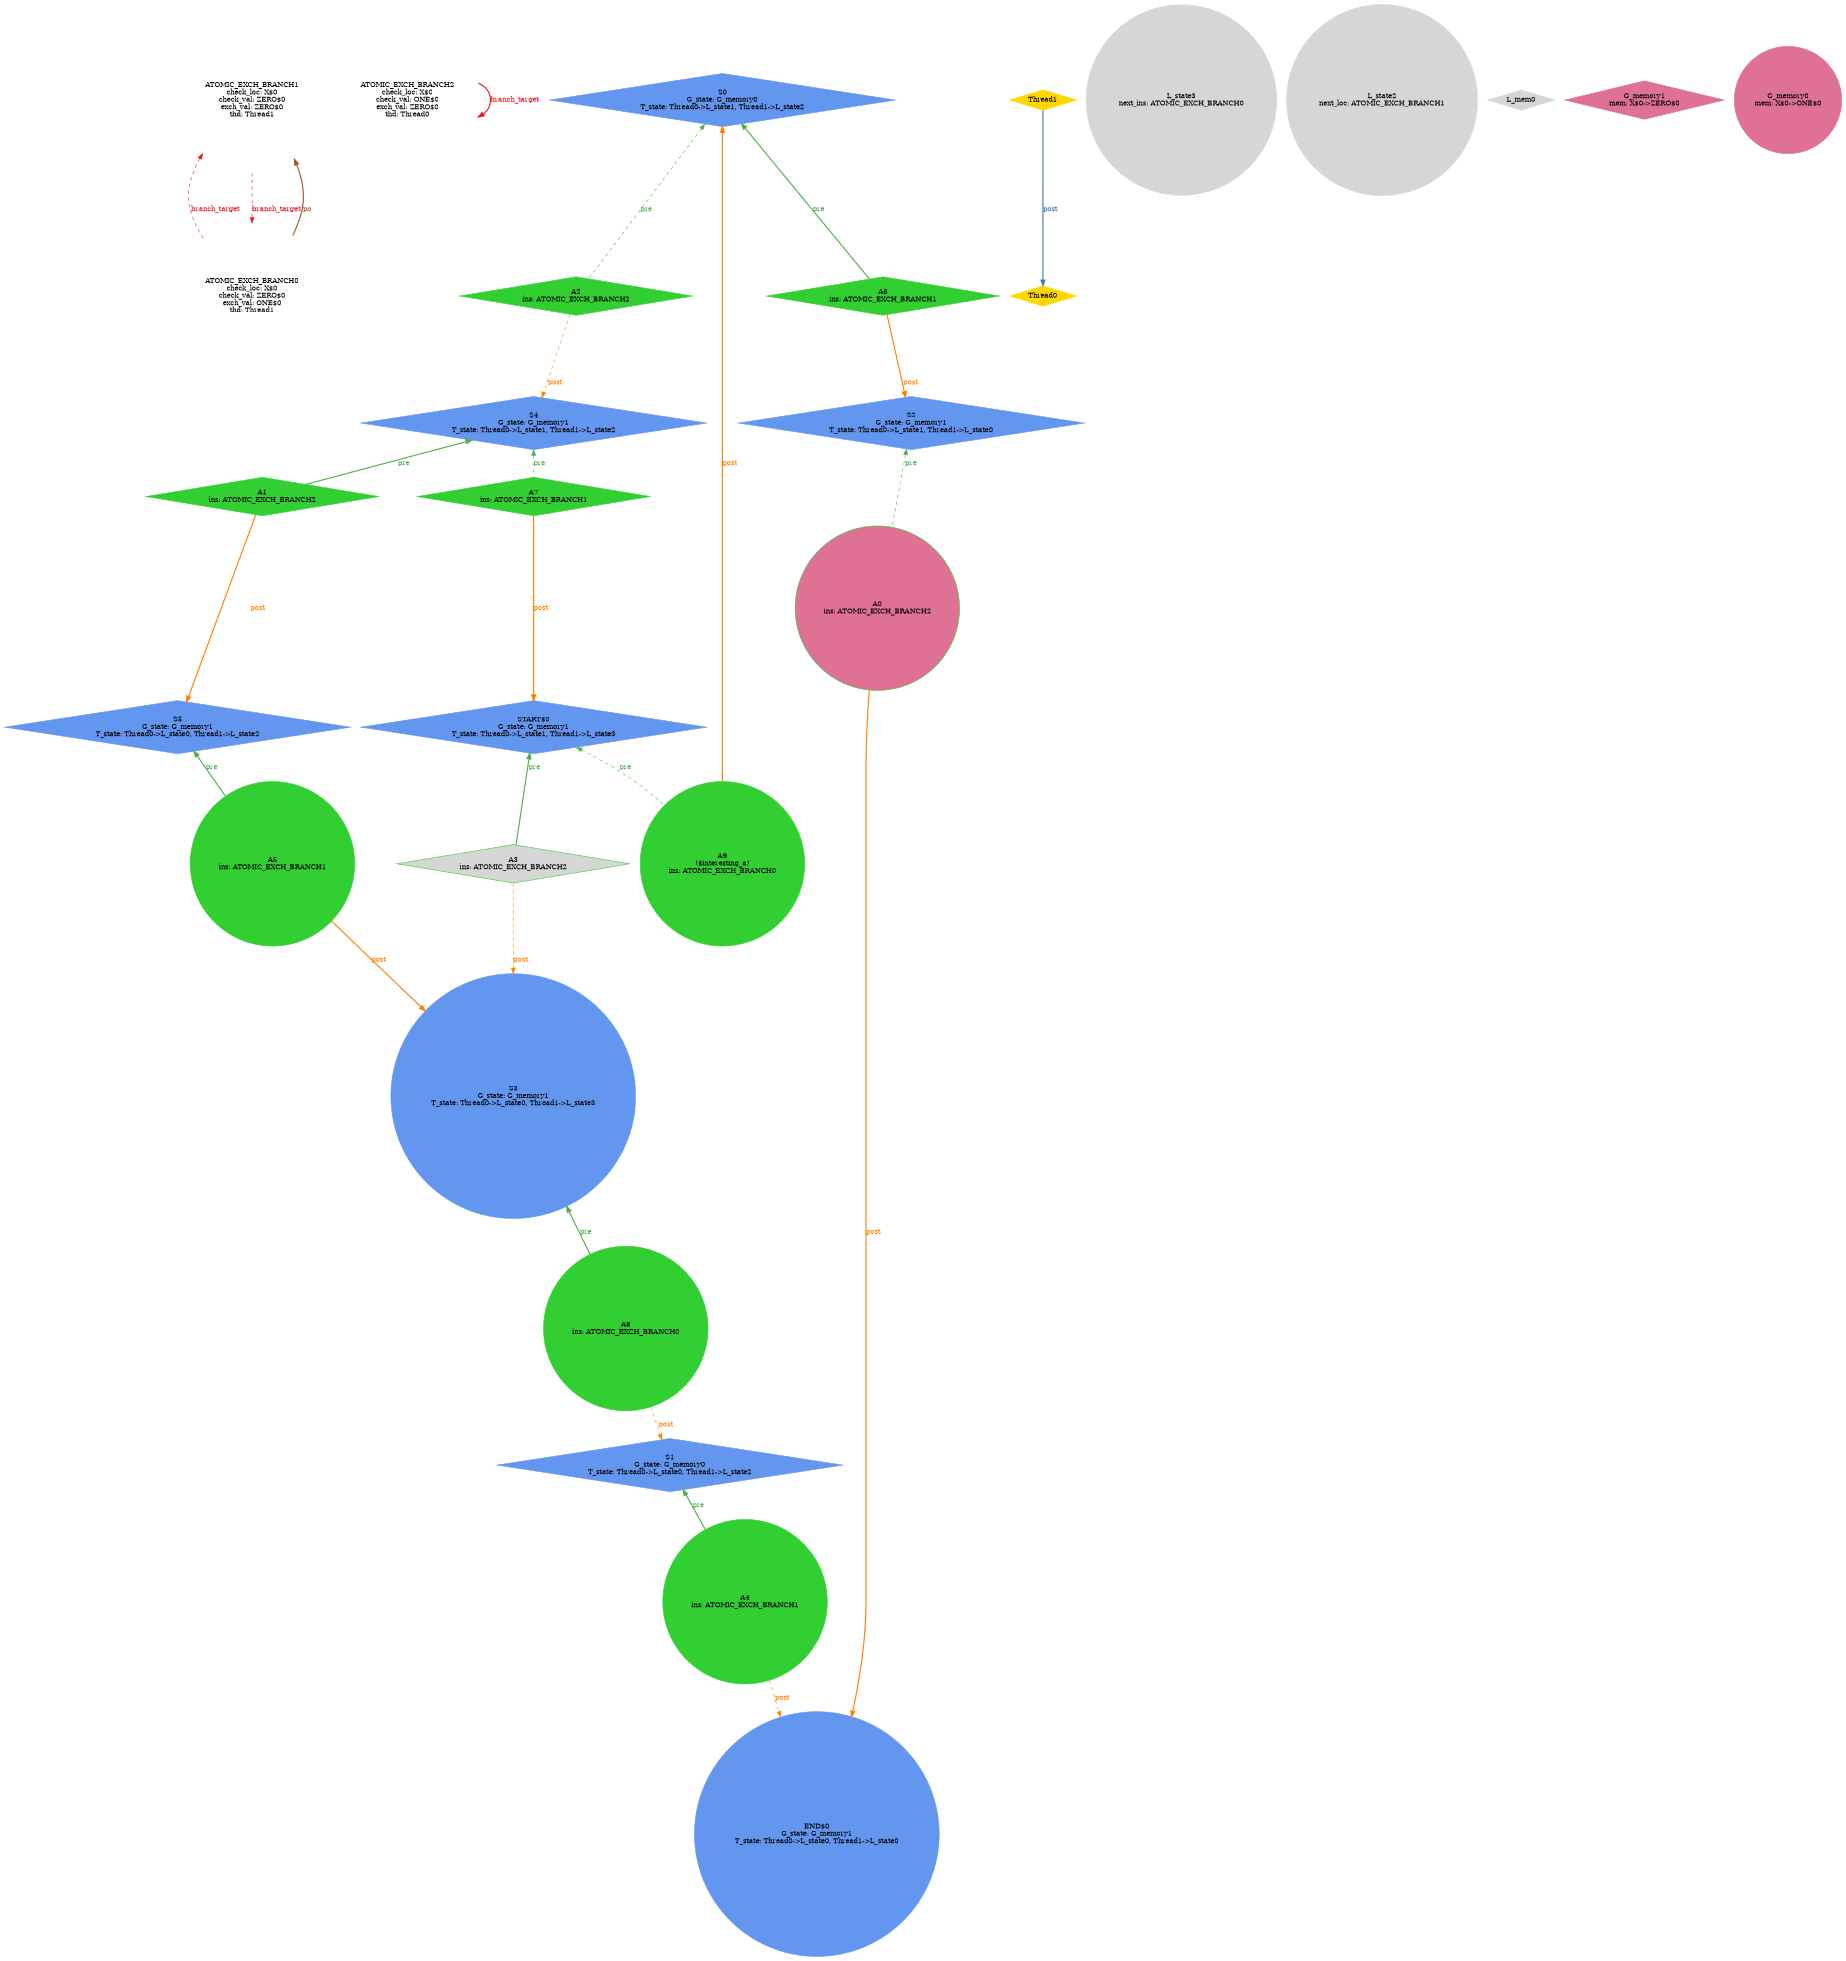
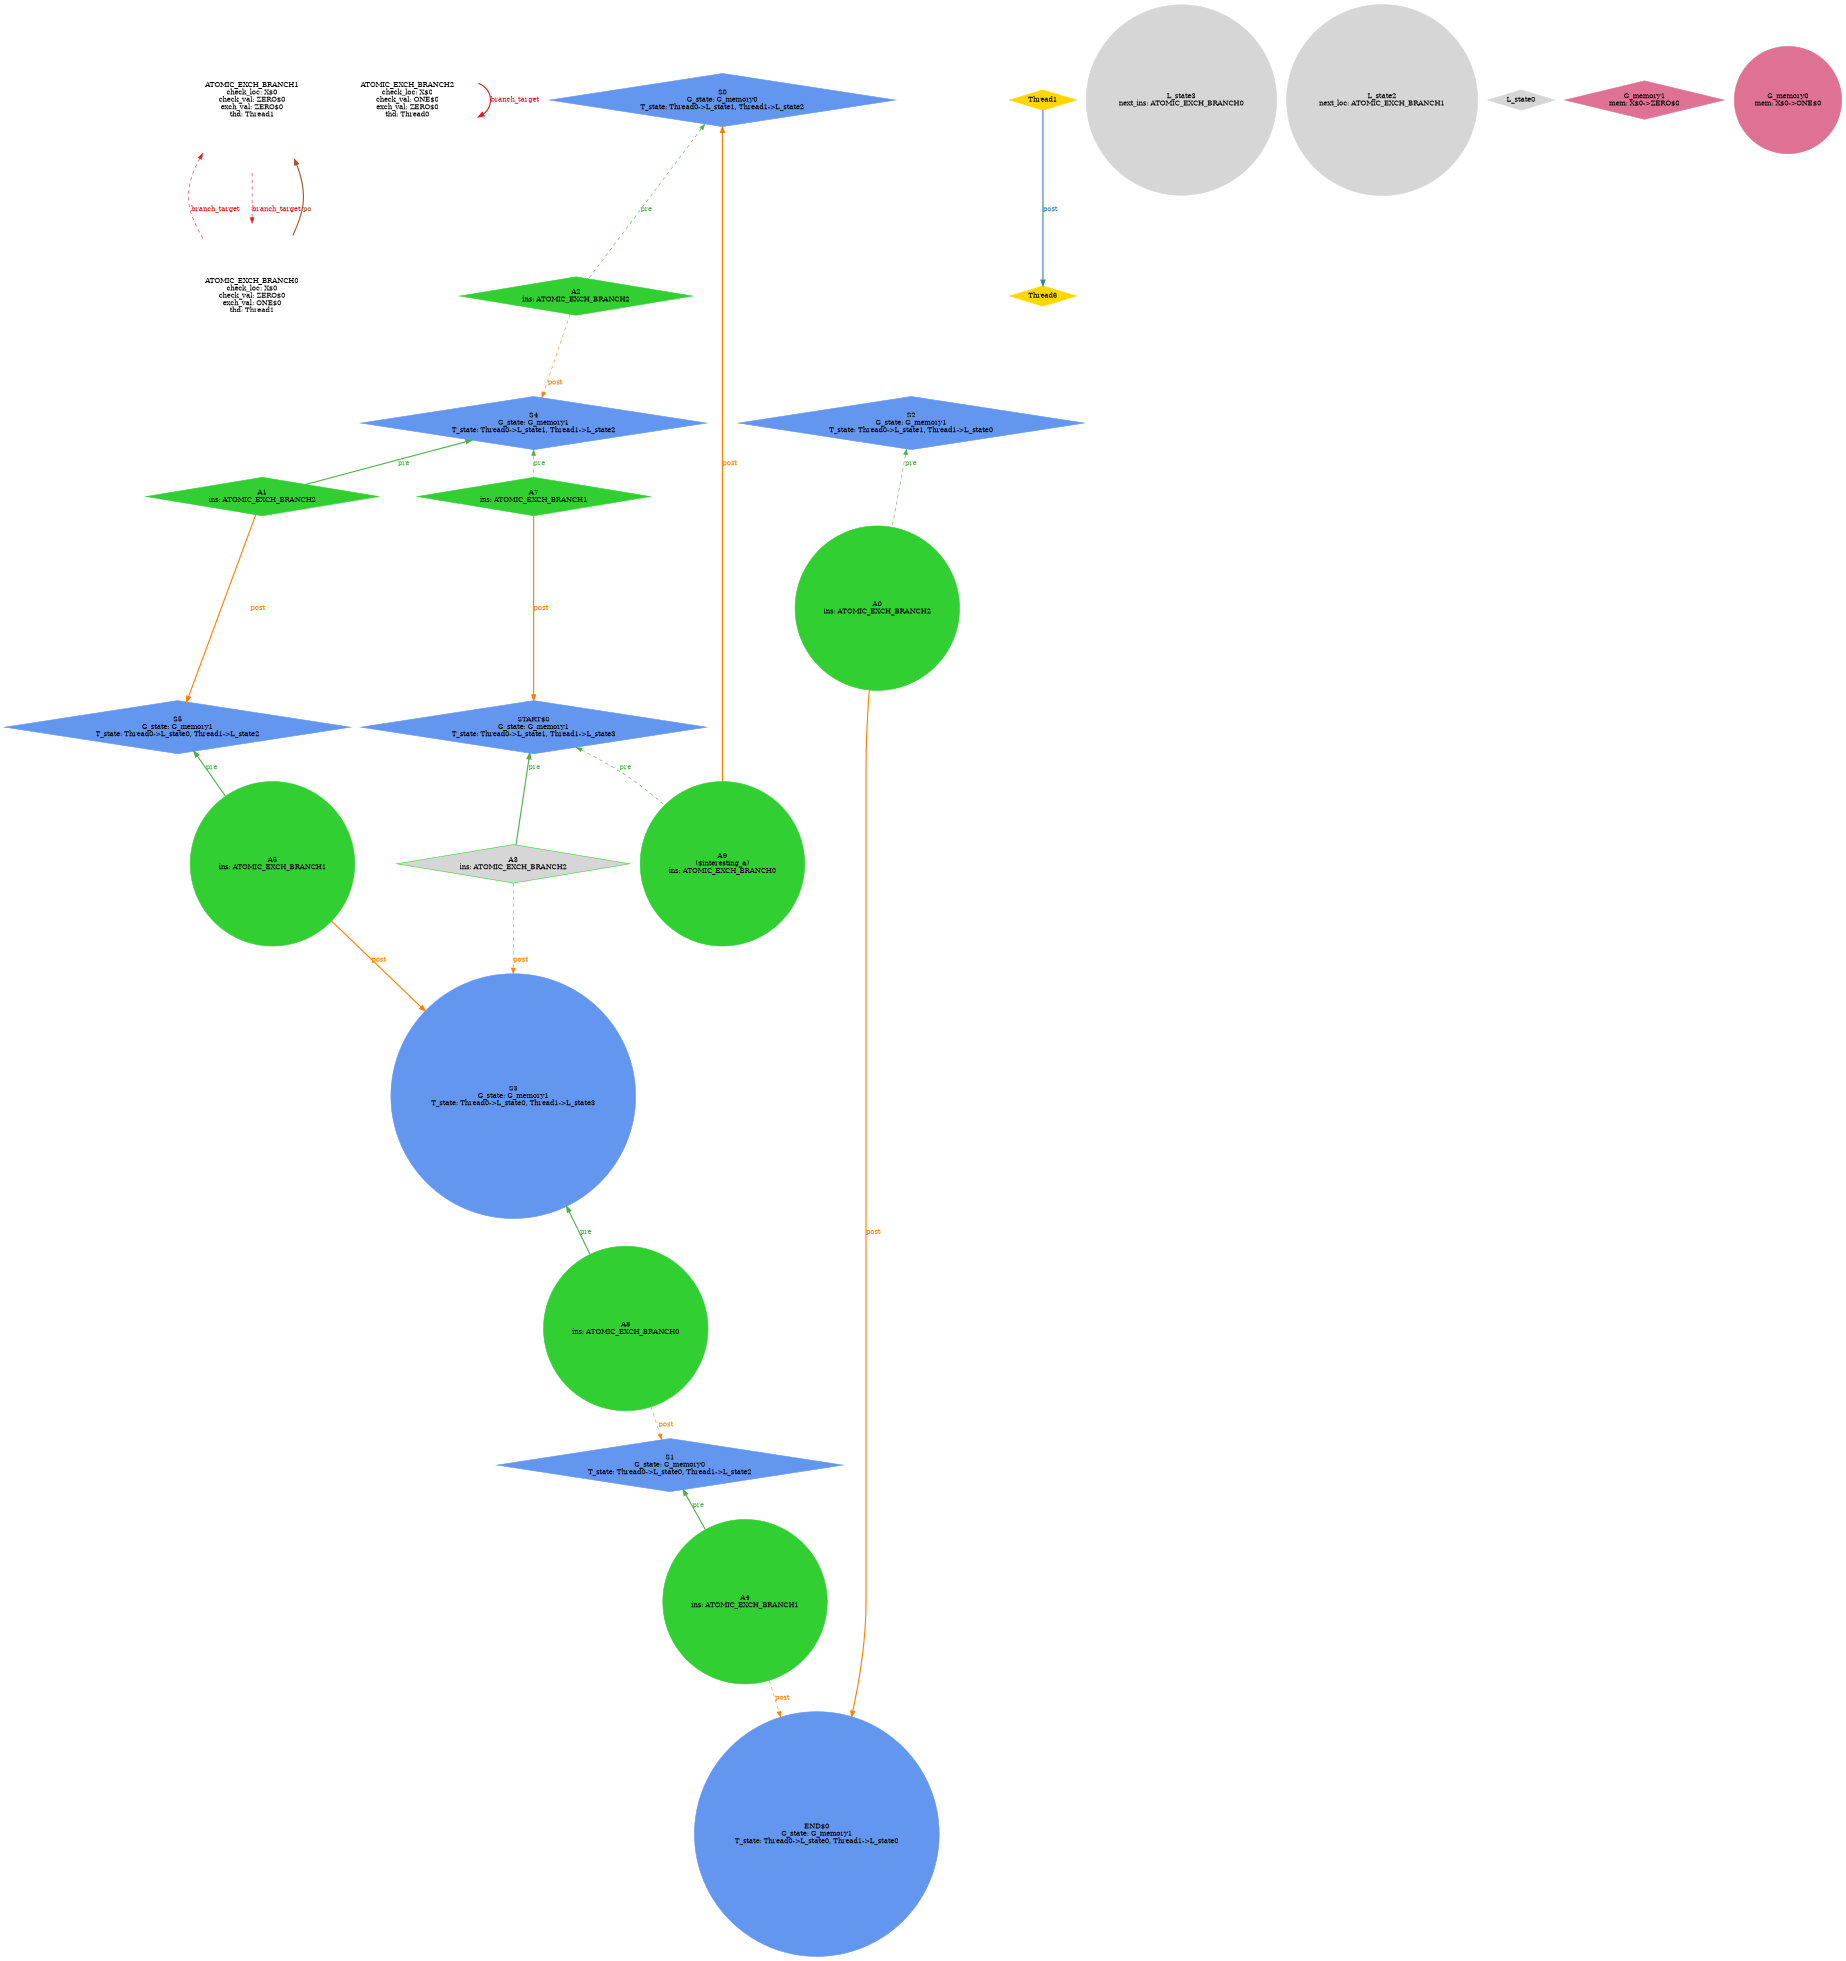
  digraph {
    fontsize=12
    rankdir=TB
    node [color="#31cf31" fontcolor="#000000" fontsize=12 shape=diamond style="filled, solid"]
    edge [color="#ff7f00" dir=back fontcolor="#ff7f00" fontsize=12 style=bold uuid="<ATOMIC_EXCH_BRANCH0, ATOMIC_EXCH_BRANCH1>" weight=1]
    n1 [color="#ffffff" label="ATOMIC_EXCH_BRANCH1\ncheck_loc: X$0\ncheck_val: ZERO$0\nexch_val: ZERO$0\nthd: Thread1" shape=circle uuid=ATOMIC_EXCH_BRANCH1]
    n2 [color="#ffffff" label="ATOMIC_EXCH_BRANCH0\ncheck_loc: X$0\ncheck_val: ZERO$0\nexch_val: ONE$0\nthd: Thread1" shape=circle uuid=ATOMIC_EXCH_BRANCH0]
    n3 [color="#ffffff" label="ATOMIC_EXCH_BRANCH2\ncheck_loc: X$0\ncheck_val: ONE$0\nexch_val: ZERO$0\nthd: Thread0" shape=circle uuid=ATOMIC_EXCH_BRANCH2]
-   n4 [label="A0\nins: ATOMIC_EXCH_BRANCH2" shape=circle uuid=A0 fillcolor="#de7194"]
+   n4 [label="A0\nins: ATOMIC_EXCH_BRANCH2" shape=circle uuid=A0]
    n5 [color="#6396ef" label="END$0\nG_state: G_memory1\nT_state: Thread0->L_state0, Thread1->L_state0" shape=circle uuid="END$0"]
    n6 [label="A1\nins: ATOMIC_EXCH_BRANCH2" uuid=A1]
    n7 [color="#6396ef" label="S5\nG_state: G_memory1\nT_state: Thread0->L_state0, Thread1->L_state2" uuid=S5]
    n8 [label="A5\nins: ATOMIC_EXCH_BRANCH1" shape=circle uuid=A5]
    n9 [color="#6396ef" label="S3\nG_state: G_memory1\nT_state: Thread0->L_state0, Thread1->L_state3" shape=circle uuid=S3]
    n10 [label="A2\nins: ATOMIC_EXCH_BRANCH2" uuid=A2]
    n11 [color="#6396ef" label="S4\nG_state: G_memory1\nT_state: Thread0->L_state1, Thread1->L_state2" uuid=S4]
    n12 [label="A7\nins: ATOMIC_EXCH_BRANCH1" uuid=A7]
    n13 [color="#6396ef" label="START$0\nG_state: G_memory1\nT_state: Thread0->L_state1, Thread1->L_state3" uuid="START$0"]
    n14 [fillcolor="#d6d6d6" label="A3\nins: ATOMIC_EXCH_BRANCH2" uuid=A3]
    n15 [label="A8\nins: ATOMIC_EXCH_BRANCH0" shape=circle uuid=A8]
    n16 [color="#6396ef" label="S1\nG_state: G_memory0\nT_state: Thread0->L_state0, Thread1->L_state2" uuid=S1]
    n17 [label="A4\nins: ATOMIC_EXCH_BRANCH1" shape=circle uuid=A4]
-   n18 [label="A6\nins: ATOMIC_EXCH_BRANCH1" uuid=A6]
    n19 [color="#6396ef" label="S2\nG_state: G_memory1\nT_state: Thread0->L_state1, Thread1->L_state0" uuid=S2]
    n20 [label="A9\n($interesting_a)\nins: ATOMIC_EXCH_BRANCH0" shape=circle uuid=A9]
    n21 [color="#6396ef" label="S0\nG_state: G_memory0\nT_state: Thread0->L_state1, Thread1->L_state2" uuid=S0]
    n22 [color="#ffd700" label=Thread1 uuid=Thread1]
-   n23 [color="#ffd700" label=Thread0 uuid=Thread0]
+   n23 [color="#ffd700" label=Thread6 uuid=Thread0]
    n24 [color="#d6d6d6" label="L_state3\nnext_ins: ATOMIC_EXCH_BRANCH0" shape=circle uuid=L_state3]
    n25 [color="#d6d6d6" label="L_state2\nnext_loc: ATOMIC_EXCH_BRANCH1" shape=circle uuid=L_state2]
-   n26 [color="#d6d6d6" label=L_mem0 uuid=L_state0]
+   n26 [color="#d6d6d6" label=L_state0 uuid=L_state0]
    n27 [color="#de7194" label="G_memory1\nmem: X$0->ZERO$0" uuid=G_memory1]
    n28 [color="#de7194" label="G_memory0\nmem: X$0->ONE$0" shape=circle uuid=G_memory0]
    n1 -> n2 [color="#e41a1c" fontcolor="#e41a1c" label=branch_target style=dashed]
    n1 -> n2 [color="#e41a1c" dir=forward fontcolor="#e41a1c" label=branch_target style=dashed uuid="<ATOMIC_EXCH_BRANCH1, ATOMIC_EXCH_BRANCH0>"]
    n1 -> n2 [color="#a65628" fontcolor="#a65628" label=po]
    n3 -> n3 [color="#e41a1c" dir=forward fontcolor="#e41a1c" label=branch_target uuid="<ATOMIC_EXCH_BRANCH2, ATOMIC_EXCH_BRANCH2>"]
    n4 -> n5 [dir=forward label=post uuid="<A0, END$0>"]
    n6 -> n7 [dir=forward label=post uuid="<A1, S5>"]
    n7 -> n8 [color="#4daf4a" fontcolor="#4daf4a" label=pre uuid="<A5, S5>"]
    n8 -> n9 [dir=forward label=post uuid="<A5, S3>"]
    n9 -> n15 [color="#4daf4a" fontcolor="#4daf4a" label=pre uuid="<A8, S3>"]
    n10 -> n11 [dir=forward label=post style=dashed uuid="<A2, S4>"]
    n11 -> n6 [color="#4daf4a" fontcolor="#4daf4a" label=pre uuid="<A1, S4>"]
    n11 -> n12 [color="#4daf4a" fontcolor="#4daf4a" label=pre style=dashed uuid="<A7, S4>"]
    n12 -> n13 [dir=forward label=post uuid="<A7, START$0>"]
    n13 -> n14 [color="#4daf4a" fontcolor="#4daf4a" label=pre uuid="<A3, START$0>"]
    n13 -> n20 [color="#4daf4a" fontcolor="#4daf4a" label=pre style=dashed uuid="<A9, START$0>"]
    n14 -> n9 [dir=forward label=post style=dashed uuid="<A3, S3>"]
    n15 -> n16 [dir=forward label=post style=dashed uuid="<A8, S1>"]
    n16 -> n17 [color="#4daf4a" fontcolor="#4daf4a" label=pre uuid="<A4, S1>"]
    n17 -> n5 [dir=forward label=post style=dashed uuid="<A4, END$0>"]
-   n18 -> n19 [dir=forward label=post uuid="<A6, S2>"]
    n19 -> n4 [color="#4daf4a" fontcolor="#4daf4a" label=pre style=dashed uuid="<A0, S2>"]
    n21 -> n10 [color="#4daf4a" fontcolor="#4daf4a" label=pre style=dashed uuid="<A2, S0>"]
-   n21 -> n18 [color="#4daf4a" fontcolor="#4daf4a" label=pre uuid="<A6, S0>"]
    n21 -> n20 [label=post uuid="<A9, S0>"]
    n22 -> n23 [color="#377eb8" dir=forward fontcolor="#377eb8" label=post uuid="<Thread1, Thread0>"]
  }
